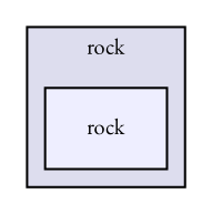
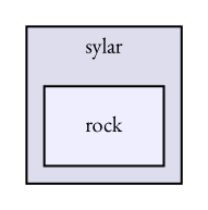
  digraph {
    compound=true
    fontname="EB Garamond"
    n1 [fillcolor="#eeeeff" fontname="EB Garamond" fontsize=10 label=rock pencolor=black shape=box style=filled]
    subgraph cluster_1 {
      bgcolor="#ddddee"
      fontsize=10
-     label=rock
+     label=sylar
      pencolor=black
      n1
    }
  }
